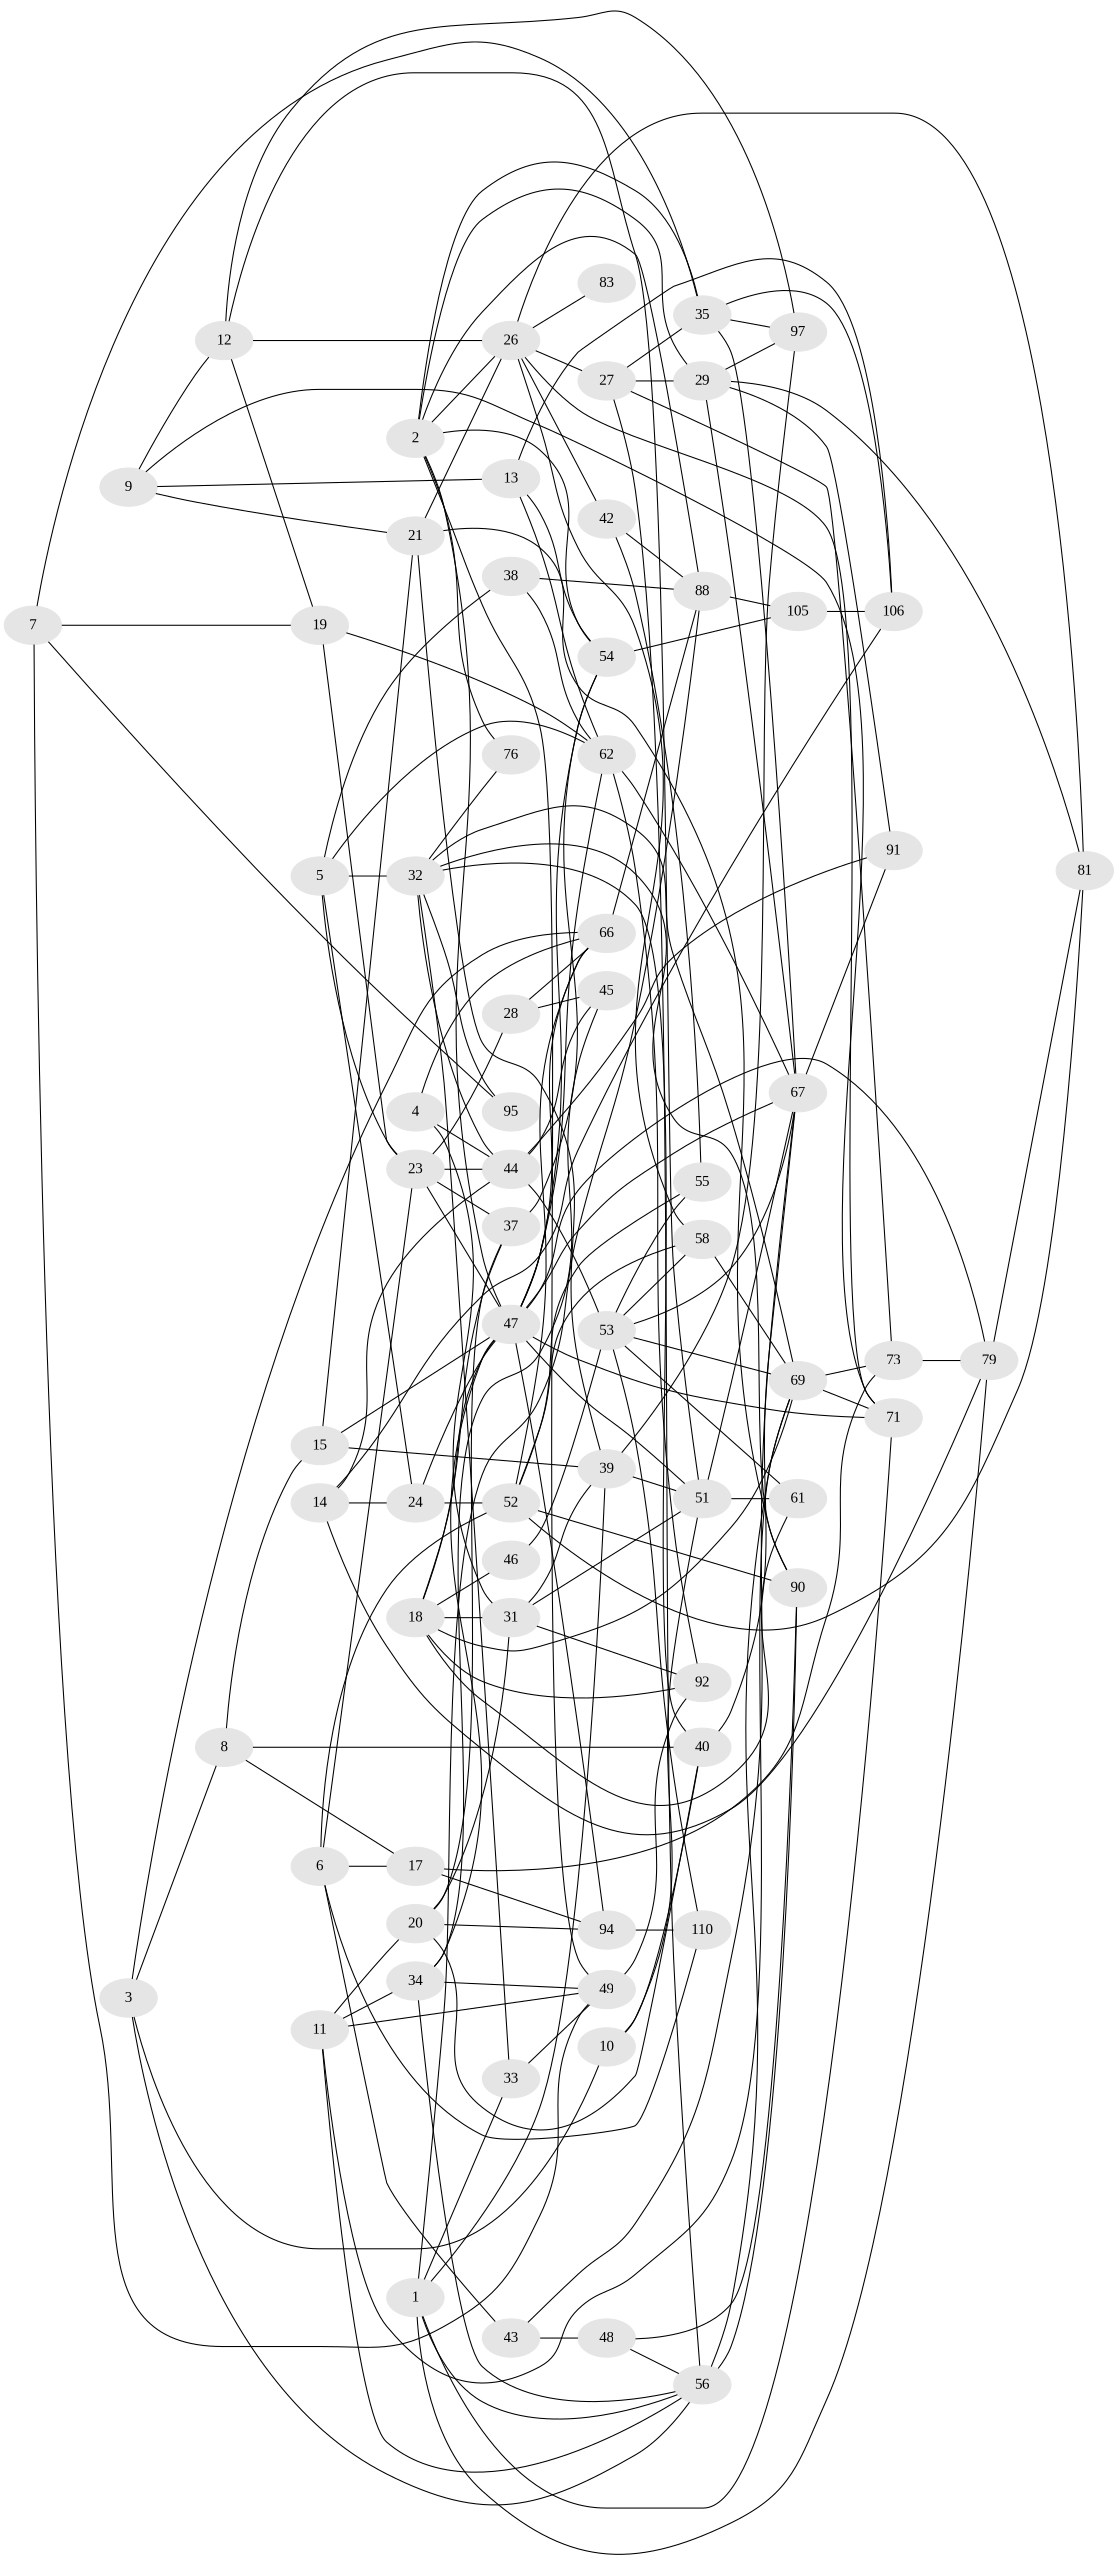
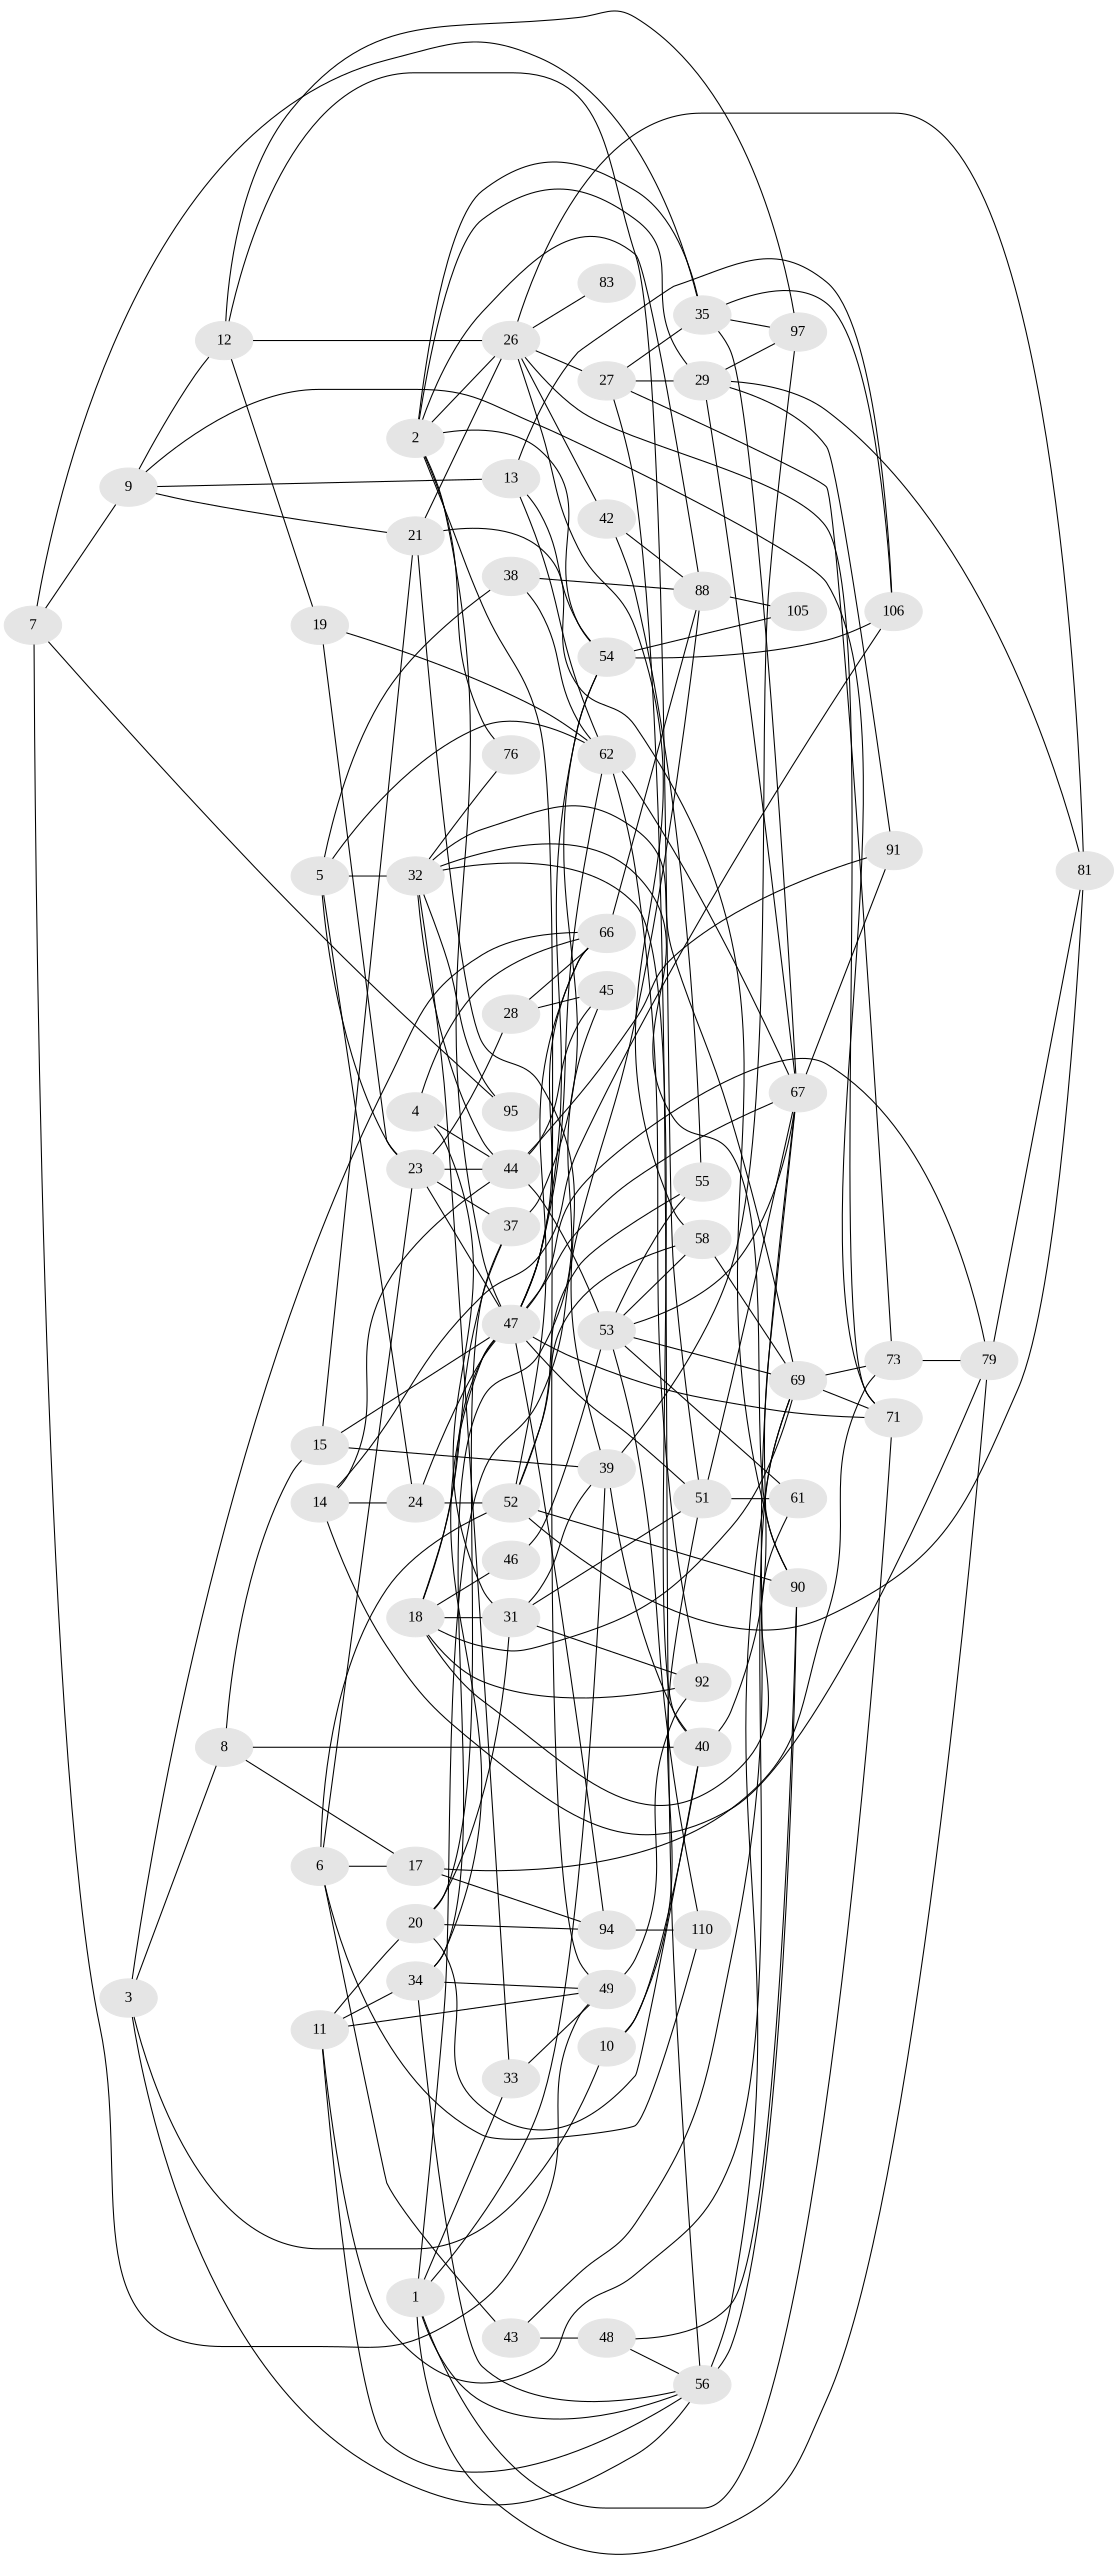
  graph {
    fontname="Liberation Serif"
    rankdir=LR
    node [color=gray90 fontname="Liberation Serif" style=filled]
    edge [fontname="Liberation Serif"]
    1 [super="+30"]
    33
    39 [super="+65"]
    56 [super="+84"]
    n5 [label=71]
    79
    88 [super="+100"]
    49 [super="+96"]
    40
    97
    69 [super="+71"]
    90 [super="+102"]
    81 [super="+87"]
    105
    2 [super="+98"]
    26 [super="+50"]
    29 [super="+68"]
    35 [super="+93"]
    47 [super="+77"]
    54 [super="+60"]
    76
    27
    42
    58 [super="+82"]
    83
    67 [super="+75"]
    91
    106
    66
    62 [super="+103"]
    51 [super="+74"]
    94
    92
    3 [super="+59"]
    10
    8 [super="+22"]
    31 [super="+72"]
    4
    44 [super="+108"]
    45
    53 [super="+57"]
    5 [super="+41"]
    23 [super="+80"]
    24
    32 [super="+64"]
    38
    37 [super="+89"]
    28
    52 [super="+101"]
    95
    6 [super="+107"]
    17
    43 [super="+104"]
    110
    15 [super="+78"]
    73
    48
    55
    7 [super="+16"]
    19
    21 [super="+63"]
    12 [super="+86"]
    9
    13 [super="+99"]
    61
    11 [super="+85"]
    20
    34 [super="+36"]
    14 [super="+25"]
    18 [super="+109"]
    46
    1 -- 33
    1 -- 39
    1 -- 56
    1 -- n5
    1 -- 79
    1 -- 88
    33 -- 49
-   39 -- 51
+   39 -- 40
    39 -- 97
    56 -- 69
    56 -- 90
    79 -- 81
    88 -- 105
    49 -- 92
    40 -- 67
    69 -- n5
    69 -- 73
-   105 -- 106
+   54 -- 106
    2 -- 88
    2 -- 49
    2 -- 26
    2 -- 29
    2 -- 35
    2 -- 47
    2 -- 54 [weight=2]
    2 -- 76
    26 -- n5
    26 -- 81
    26 -- 27
    26 -- 42
    26 -- 58
    26 -- 83
    29 -- 97
    29 -- 81
    29 -- 67
    29 -- 91
    35 -- 97
    35 -- 67
    35 -- 106
    47 -- n5
    47 -- 79
    47 -- 54
    47 -- 67
    47 -- 66
    47 -- 62
    47 -- 51
    47 -- 94
    54 -- 105
    27 -- 56
    27 -- 29
    27 -- 35
    27 -- 73
    42 -- 88
    42 -- 55
    58 -- 69
    67 -- 91
    66 -- 88
    62 -- 67
    62 -- 92
    51 -- 67
    51 -- 61
    94 -- 110
    3 -- 56
    3 -- 66
    3 -- 10
    3 -- 8
    10 -- 40
    10 -- 51
    8 -- 40
    8 -- 17
    8 -- 15 [weight=2]
    31 -- 39
    31 -- 51
    31 -- 92
    4 -- 66
    4 -- 31
    4 -- 44
    44 -- 91
    44 -- 45
    44 -- 53
    53 -- 69
    53 -- 58
    53 -- 67
    53 -- 110
    53 -- 55
    53 -- 61
    5 -- 62
    5 -- 23
    5 -- 24
    5 -- 32
    5 -- 38
    23 -- 47
    23 -- 44 [weight=2]
    23 -- 37
    23 -- 28
    24 -- 47
    24 -- 52
    32 -- 33
    32 -- 40
    32 -- 69
    32 -- 90
    32 -- 76
    32 -- 44
    32 -- 95
    38 -- 88
    38 -- 62
    37 -- 54
    28 -- 66
    28 -- 45
    52 -- 90 [weight=2]
    52 -- 81
    52 -- 58
    52 -- 66
    52 -- 55
    6 -- 23
    6 -- 52
    6 -- 17
    6 -- 43
    6 -- 110
    17 -- 94
    17 -- 73
    43 -- 67
    43 -- 48
    15 -- 39
    15 -- 47
    15 -- 21
    73 -- 79
    48 -- 56
    48 -- 90
    7 -- 49
    7 -- 35
    7 -- 95
-   7 -- 19
+   7 -- 9
    19 -- 62
    19 -- 23
    21 -- 39
    21 -- 90
    21 -- 26
    12 -- 97
    12 -- 26
    12 -- 51
    12 -- 19
    9 -- n5
    9 -- 21
    9 -- 12
    9 -- 13
    13 -- 54
    13 -- 106
    13 -- 62
    11 -- 56
    11 -- 49
    11 -- 69
    11 -- 20
    11 -- 34
    20 -- 40
    20 -- 94
    20 -- 31
    20 -- 37
    34 -- 56
    34 -- 49
    34 -- 47
    34 -- 45
    14 -- 79
    14 -- 106
    14 -- 44
    14 -- 24
    18 -- 69
    18 -- 47
    18 -- 92
    18 -- 31
    18 -- 37
    18 -- 61
    18 -- 46
    46 -- 53
  }
